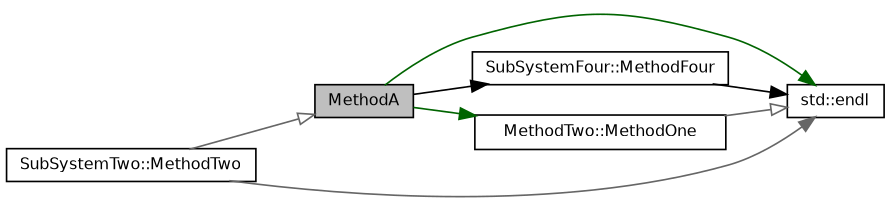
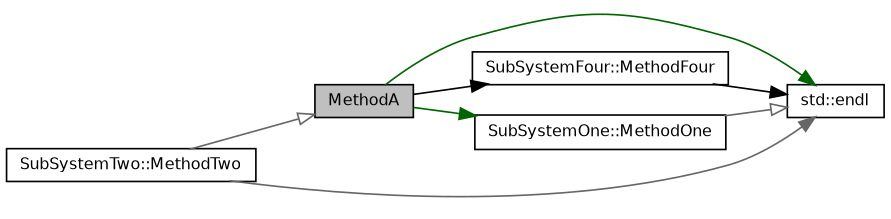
  digraph {
    rankdir=LR
    node [color=black fontname=Helvetica fontsize=10 shape=record]
    edge [arrowhead=normal color=gray40 fontname=Helvetica fontsize=10 labelfontname=Helvetica labelfontsize=10 style=solid]
    n1 [fillcolor=grey75 fontcolor=black height=0.2 label=MethodA style=filled width=0.4]
    n2 [height=0.2 label="std::endl" width=0.4]
    n3 [height=0.2 label="SubSystemFour::MethodFour" width=0.4]
-   n4 [height=0.2 label="MethodTwo::MethodOne" width=0.4]
+   n4 [height=0.2 label="SubSystemOne::MethodOne" width=0.4]
    n5 [height=0.2 label="SubSystemTwo::MethodTwo" width=0.4]
    n1 -> n2 [color=darkgreen]
    n1 -> n3 [color=black]
    n1 -> n4 [color=darkgreen]
    n3 -> n2 [color=black]
    n4 -> n2 [arrowhead=onormal]
    n5 -> n1 [arrowhead=onormal]
    n5 -> n2
  }
